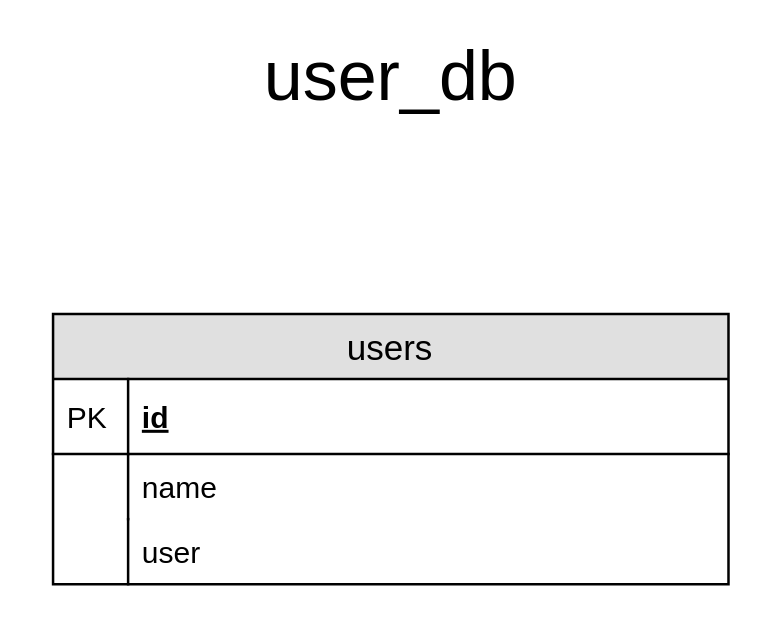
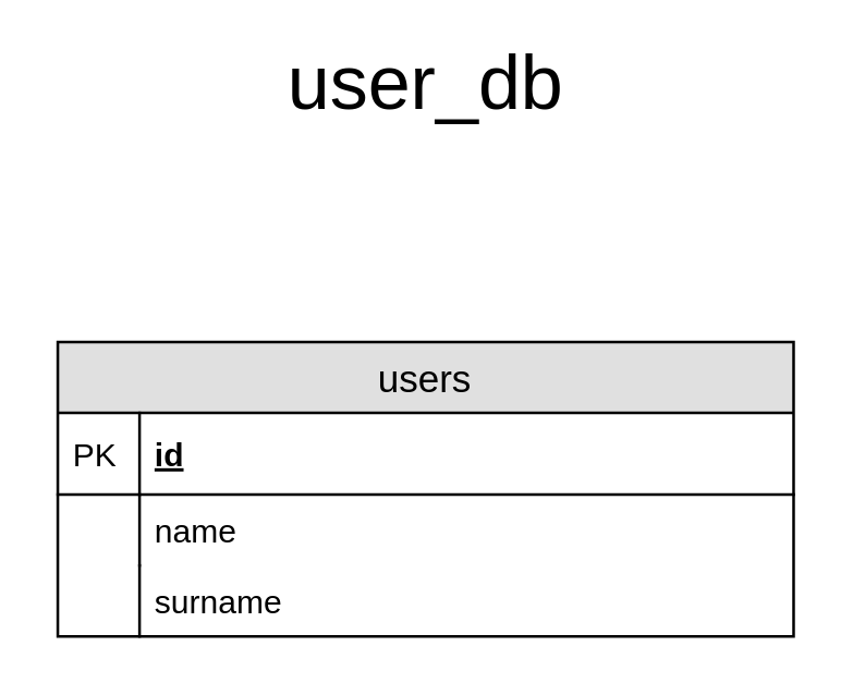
  <mxCell id="0" />
  <mxCell id="1" parent="0" />
  <mxCell id="2" value="&lt;font style=&quot;font-size: 28px&quot;&gt;user_db&lt;/font&gt;" style="text;html=1;strokeColor=none;fillColor=none;align=center;verticalAlign=middle;whiteSpace=wrap;rounded=0;" vertex="1" parent="1"><mxGeometry x="135.71" y="20" width="40" height="20" as="geometry" /></mxCell>
  <mxCell id="3" value="users" style="swimlane;fontStyle=0;childLayout=stackLayout;horizontal=1;startSize=26;fillColor=#e0e0e0;horizontalStack=0;resizeParent=1;resizeParentMax=0;resizeLast=0;collapsible=1;marginBottom=0;swimlaneFillColor=#ffffff;align=center;fontSize=14;" vertex="1" parent="1"><mxGeometry x="20.71" y="125" width="270" height="108" as="geometry" /></mxCell>
  <mxCell id="4" value="id" style="shape=partialRectangle;top=0;left=0;right=0;bottom=1;align=left;verticalAlign=middle;fillColor=none;spacingLeft=34;spacingRight=4;overflow=hidden;rotatable=0;points=[[0,0.5],[1,0.5]];portConstraint=eastwest;dropTarget=0;fontStyle=5;fontSize=12;" vertex="1" parent="3"><mxGeometry y="26" width="270" height="30" as="geometry" /></mxCell>
  <mxCell id="5" value="PK" style="shape=partialRectangle;top=0;left=0;bottom=0;fillColor=none;align=left;verticalAlign=middle;spacingLeft=4;spacingRight=4;overflow=hidden;rotatable=0;points=[];portConstraint=eastwest;part=1;fontSize=12;" vertex="1" connectable="0" parent="4"><mxGeometry width="30" height="30" as="geometry" /></mxCell>
  <mxCell id="6" value="name" style="shape=partialRectangle;top=0;left=0;right=0;bottom=0;align=left;verticalAlign=top;fillColor=none;spacingLeft=34;spacingRight=4;overflow=hidden;rotatable=0;points=[[0,0.5],[1,0.5]];portConstraint=eastwest;dropTarget=0;fontSize=12;" vertex="1" parent="3"><mxGeometry y="56" width="270" height="26" as="geometry" /></mxCell>
  <mxCell id="7" value="" style="shape=partialRectangle;top=0;left=0;bottom=0;fillColor=none;align=left;verticalAlign=top;spacingLeft=4;spacingRight=4;overflow=hidden;rotatable=0;points=[];portConstraint=eastwest;part=1;fontSize=12;" vertex="1" connectable="0" parent="6"><mxGeometry width="30" height="26" as="geometry" /></mxCell>
- <mxCell id="8" value="user" style="shape=partialRectangle;top=0;left=0;right=0;bottom=0;align=left;verticalAlign=top;fillColor=none;spacingLeft=34;spacingRight=4;overflow=hidden;rotatable=0;points=[[0,0.5],[1,0.5]];portConstraint=eastwest;dropTarget=0;fontSize=12;" vertex="1" parent="3"><mxGeometry y="82" width="270" height="26" as="geometry" /></mxCell>
+ <mxCell id="8" value="surname" style="shape=partialRectangle;top=0;left=0;right=0;bottom=0;align=left;verticalAlign=top;fillColor=none;spacingLeft=34;spacingRight=4;overflow=hidden;rotatable=0;points=[[0,0.5],[1,0.5]];portConstraint=eastwest;dropTarget=0;fontSize=12;" vertex="1" parent="3"><mxGeometry y="82" width="270" height="26" as="geometry" /></mxCell>
  <mxCell id="9" value="" style="shape=partialRectangle;top=0;left=0;bottom=0;fillColor=none;align=left;verticalAlign=top;spacingLeft=4;spacingRight=4;overflow=hidden;rotatable=0;points=[];portConstraint=eastwest;part=1;fontSize=12;" vertex="1" connectable="0" parent="8"><mxGeometry width="30" height="26" as="geometry" /></mxCell>
